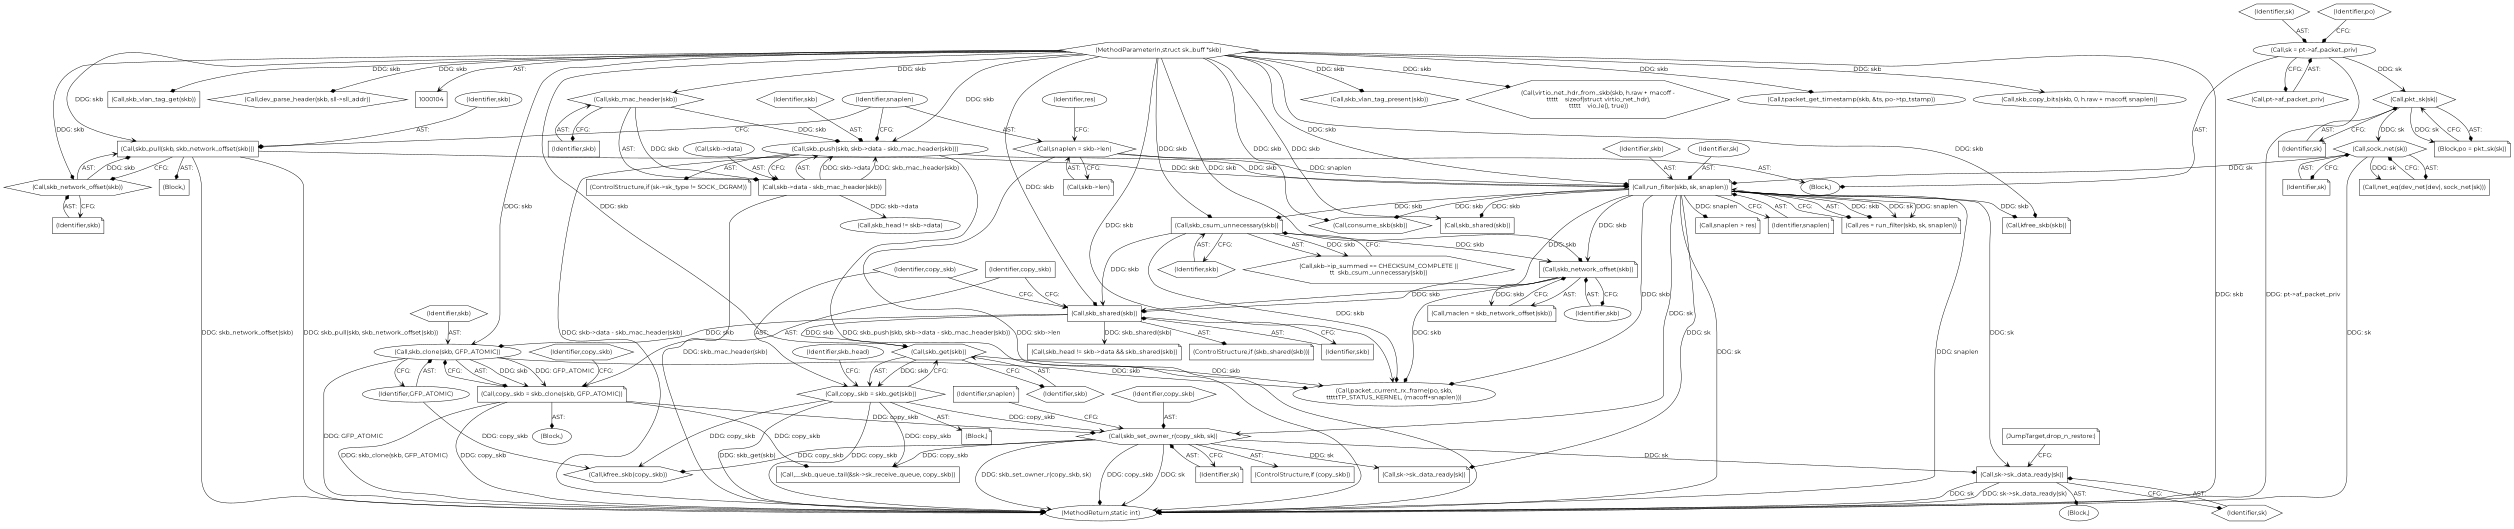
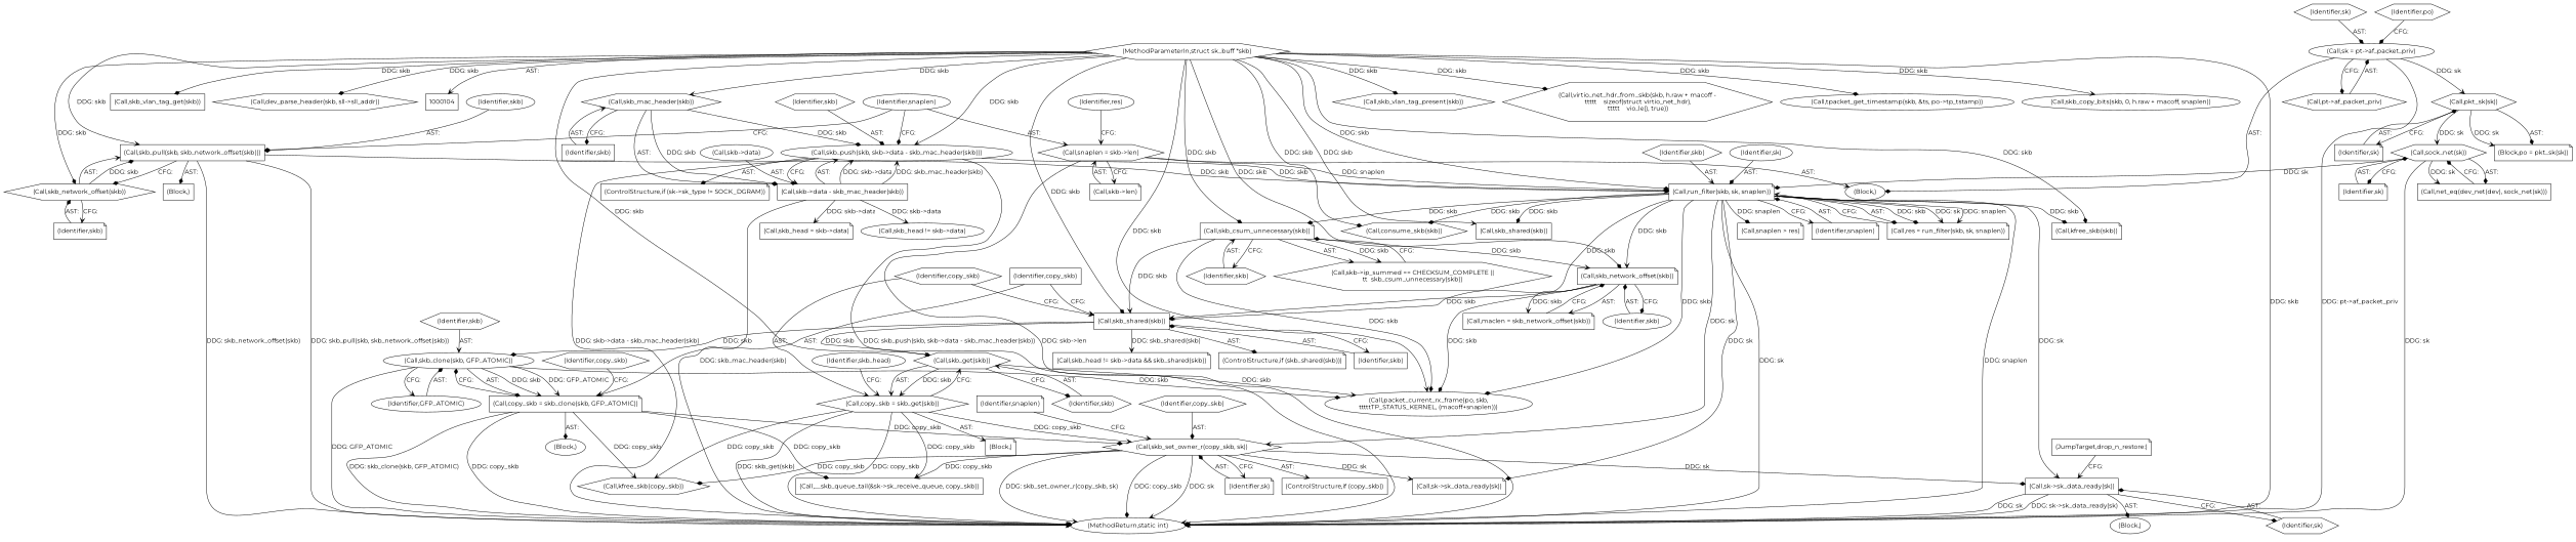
  digraph {
    fontname=Montserrat
    node [fontname=Montserrat shape=hexagon]
    edge [arrowhead=diamond fontname=Montserrat]
    n1 [label="(Call,sk->sk_data_ready(sk))" shape=box]
    n2 [label="(Block,)" shape=ellipse]
    n3 [label="(Identifier,sk)"]
    n4 [label="(MethodReturn,static int)" shape=ellipse]
    n5 [label="(Call,run_filter(skb, sk, snaplen))" shape=note]
    n6 [label="(Call,skb_set_owner_r(copy_skb, sk))"]
    n7 [label="(Call,skb_shared(skb))" shape=box]
    n8 [label="(Call,skb_csum_unnecessary(skb))" shape=note]
    n9 [label="(Call,skb_network_offset(skb))" shape=note]
    n10 [label="(Call,snaplen > res)" shape=note]
    n11 [label="(Call,kfree_skb(skb))" shape=note]
    n12 [label="(Call,skb_shared(skb))" shape=box]
    n13 [label="(Call,packet_current_rx_frame(po, skb,\n\t\t\t\t\tTP_STATUS_KERNEL, (macoff+snaplen)))" shape=ellipse]
    n14 [label="(Call,sk->sk_data_ready(sk))" shape=note]
    n15 [label="(Identifier,snaplen)" shape=note]
    n16 [label="(Call,consume_skb(skb))"]
    n17 [label="(Call,res = run_filter(skb, sk, snaplen))" shape=note]
    n18 [label="(Call,__skb_queue_tail(&sk->sk_receive_queue, copy_skb))" shape=box]
    n19 [label="(Identifier,sk)" shape=note]
    n20 [label="(Call,kfree_skb(copy_skb))"]
    n21 [label="(ControlStructure,if (copy_skb))" shape=box]
    n22 [label="(Call,skb_get(skb))"]
    n23 [label="(Call,skb_clone(skb, GFP_ATOMIC))" shape=ellipse]
    n24 [label="(Call,skb_head != skb->data && skb_shared(skb))" shape=note]
    n25 [label="(ControlStructure,if (skb_shared(skb)))" shape=note]
    n26 [label="(Identifier,skb)" shape=box]
    n27 [label="(Call,skb->ip_summed == CHECKSUM_COMPLETE ||\n\t\t  skb_csum_unnecessary(skb))"]
    n28 [label="(Identifier,skb)"]
    n29 [label="(Call,maclen = skb_network_offset(skb))" shape=note]
    n30 [label="(Identifier,skb)" shape=ellipse]
    n31 [label="(Call,skb_push(skb, skb->data - skb_mac_header(skb)))" shape=ellipse]
    n32 [label="(Call,skb->data - skb_mac_header(skb))" shape=box]
    n33 [label="(ControlStructure,if (sk->sk_type != SOCK_DGRAM))" shape=note]
+   n34 [label="(Call,skb_head = skb->data)" shape=note]
    n35 [label="(Call,skb_head != skb->data)" shape=ellipse]
    n36 [label="(Call,skb_mac_header(skb))"]
    n37 [label="(Identifier,skb)" shape=box]
    n38 [label="(MethodParameterIn,struct sk_buff *skb)"]
    n39 [label="(Call,skb_pull(skb, skb_network_offset(skb)))" shape=box]
    n40 [label="(Call,skb_network_offset(skb))"]
    n41 [label="(Call,skb_vlan_tag_present(skb))"]
    n42 [label="(Call,virtio_net_hdr_from_skb(skb, h.raw + macoff -\n \t\t\t\t\t    sizeof(struct virtio_net_hdr),\n \t\t\t\t\t    vio_le(), true))"]
    n43 [label="(Call,tpacket_get_timestamp(skb, &ts, po->tp_tstamp))" shape=ellipse]
    n44 [label="(Call,skb_copy_bits(skb, 0, h.raw + macoff, snaplen))" shape=ellipse]
    n45 [label="(Call,skb_vlan_tag_get(skb))" shape=box]
    n46 [label="(Call,dev_parse_header(skb, sll->sll_addr))"]
    1000104 [shape=box]
    n48 [label="(Block,)" shape=box]
    n49 [label="(Identifier,skb)" shape=note]
    n50 [label="(Call,copy_skb = skb_get(skb))"]
    n51 [label="(Identifier,skb)"]
    n52 [label="(Call,copy_skb = skb_clone(skb, GFP_ATOMIC))" shape=note]
    n53 [label="(Identifier,GFP_ATOMIC)" shape=ellipse]
    n54 [label="(Call,sock_net(sk))"]
    n55 [label="(Call,net_eq(dev_net(dev), sock_net(sk)))" shape=box]
    n56 [label="(Identifier,sk)" shape=note]
    n57 [label="(Call,pkt_sk(sk))"]
    n58 [label="(Identifier,sk)" shape=note]
    n59 [label="(Block,po = pkt_sk(sk))" shape=note]
    n60 [label="(Call,sk = pt->af_packet_priv)" shape=ellipse]
    n61 [label="(Block,)" shape=ellipse]
    n62 [label="(Call,pt->af_packet_priv)"]
    n63 [label="(Call,snaplen = skb->len)"]
    n64 [label="(Call,skb->len)" shape=note]
    n65 [label="(Block,)" shape=note]
    n66 [label="(Block,)" shape=ellipse]
    n67 [label="(Identifier,sk)"]
    n68 [label="(Identifier,po)"]
    n69 [label="(Identifier,skb)"]
    n70 [label="(Call,skb->data)" shape=ellipse]
    n71 [label="(Identifier,copy_skb)"]
    n72 [label="(Identifier,sk)" shape=ellipse]
    n73 [label="(Identifier,res)" shape=ellipse]
    n74 [label="(Identifier,skb)"]
    n75 [label="(Identifier,copy_skb)"]
    n76 [label="(Identifier,skb)"]
    n77 [label="(Identifier,copy_skb)" shape=box]
    n78 [label="(Identifier,snaplen)" shape=ellipse]
    n79 [label="(Identifier,copy_skb)"]
    n80 [label="(JumpTarget,drop_n_restore:)" shape=note]
    n81 [label="(Identifier,skb)" shape=ellipse]
    n82 [label="(Identifier,snaplen)" shape=note]
    n83 [label="(Identifier,skb_head)" shape=ellipse]
    n1 -> n2 [label="AST: "]
    n1 -> n3 [label="CFG: "]
    n1 -> n4 [label="DDG: sk"]
    n1 -> n4 [label="DDG: sk->sk_data_ready(sk)"]
    n3 -> n1 [label="AST: "]
    n5 -> n1 [arrowhead=vee label="DDG: sk"]
    n5 -> n4 [arrowhead=vee label="DDG: sk"]
    n5 -> n4 [label="DDG: snaplen"]
    n5 -> n6 [arrowhead=vee label="DDG: sk"]
    n5 -> n7 [arrowhead=vee label="DDG: skb"]
    n5 -> n8 [label="DDG: skb"]
    n5 -> n9 [arrowhead=vee label="DDG: skb"]
    n5 -> n10 [label="DDG: snaplen"]
    n5 -> n11 [label="DDG: skb"]
    n5 -> n12 [label="DDG: skb"]
    n5 -> n13 [label="DDG: skb"]
    n5 -> n14 [label="DDG: sk"]
    n5 -> n15 [arrowhead=vee label="CFG: "]
    n5 -> n16 [label="DDG: skb"]
    n5 -> n17 [label="AST: "]
    n5 -> n17 [label="DDG: skb"]
    n5 -> n17 [arrowhead=vee label="DDG: sk"]
    n5 -> n17 [arrowhead=vee label="DDG: snaplen"]
    n6 -> n1 [label="DDG: sk"]
    n6 -> n4 [arrowhead=vee label="DDG: skb_set_owner_r(copy_skb, sk)"]
    n6 -> n4 [label="DDG: copy_skb"]
    n6 -> n4 [arrowhead=vee label="DDG: sk"]
    n6 -> n14 [arrowhead=vee label="DDG: sk"]
    n6 -> n18 [arrowhead=vee label="DDG: copy_skb"]
    n6 -> n19 [arrowhead=vee label="CFG: "]
    n6 -> n20 [label="DDG: copy_skb"]
    n6 -> n21 [arrowhead=vee label="AST: "]
    n7 -> n22 [arrowhead=vee label="DDG: skb"]
    n7 -> n23 [label="DDG: skb"]
    n7 -> n24 [arrowhead=vee label="DDG: skb_shared(skb)"]
    n7 -> n25 [label="AST: "]
    n7 -> n26 [arrowhead=vee label="CFG: "]
    n8 -> n7 [arrowhead=vee label="DDG: skb"]
    n8 -> n9 [arrowhead=vee label="DDG: skb"]
    n8 -> n13 [label="DDG: skb"]
    n8 -> n27 [arrowhead=vee label="AST: "]
    n8 -> n27 [arrowhead=vee label="DDG: skb"]
    n8 -> n28 [arrowhead=vee label="CFG: "]
    n9 -> n7 [label="DDG: skb"]
    n9 -> n13 [label="DDG: skb"]
    n9 -> n29 [arrowhead=vee label="AST: "]
    n9 -> n29 [arrowhead=vee label="DDG: skb"]
    n9 -> n30 [label="CFG: "]
    n15 -> n5 [label="AST: "]
    n17 -> n5 [arrowhead=vee label="CFG: "]
    n19 -> n6 [label="AST: "]
    n22 -> n13 [arrowhead=vee label="DDG: skb"]
    n22 -> n50 [arrowhead=vee label="AST: "]
    n22 -> n50 [arrowhead=vee label="DDG: skb"]
    n22 -> n51 [label="CFG: "]
    n23 -> n4 [arrowhead=vee label="DDG: GFP_ATOMIC"]
    n23 -> n13 [label="DDG: skb"]
    n23 -> n52 [label="AST: "]
    n23 -> n52 [arrowhead=vee label="DDG: skb"]
    n23 -> n52 [arrowhead=vee label="DDG: GFP_ATOMIC"]
    n23 -> n53 [arrowhead=vee label="CFG: "]
    n26 -> n7 [label="AST: "]
    n27 -> n8 [label="CFG: "]
    n28 -> n8 [arrowhead=vee label="AST: "]
    n29 -> n9 [label="CFG: "]
    n30 -> n9 [label="AST: "]
    n31 -> n4 [label="DDG: skb->data - skb_mac_header(skb)"]
    n31 -> n4 [arrowhead=vee label="DDG: skb_push(skb, skb->data - skb_mac_header(skb))"]
    n31 -> n5 [arrowhead=vee label="DDG: skb"]
    n31 -> n32 [arrowhead=vee label="CFG: "]
    n31 -> n33 [label="AST: "]
    n32 -> n4 [arrowhead=vee label="DDG: skb_mac_header(skb)"]
    n32 -> n31 [arrowhead=vee label="AST: "]
    n32 -> n31 [arrowhead=vee label="DDG: skb->data"]
    n32 -> n31 [arrowhead=vee label="DDG: skb_mac_header(skb)"]
+   n32 -> n34 [arrowhead=vee label="DDG: skb->data"]
    n32 -> n35 [arrowhead=vee label="DDG: skb->data"]
    n36 -> n31 [label="DDG: skb"]
    n36 -> n32 [label="AST: "]
    n36 -> n32 [label="DDG: skb"]
    n36 -> n37 [label="CFG: "]
    n37 -> n36 [arrowhead=vee label="AST: "]
    n38 -> n4 [label="DDG: skb"]
    n38 -> n5 [label="DDG: skb"]
    n38 -> n7 [label="DDG: skb"]
    n38 -> n8 [label="DDG: skb"]
    n38 -> n9 [label="DDG: skb"]
    n38 -> n11 [label="DDG: skb"]
    n38 -> n12 [arrowhead=vee label="DDG: skb"]
    n38 -> n13 [arrowhead=vee label="DDG: skb"]
    n38 -> n16 [label="DDG: skb"]
    n38 -> n22 [label="DDG: skb"]
-   n38 -> n23 [arrowhead=vee label="DDG: skb"]
    n38 -> n31 [arrowhead=vee label="DDG: skb"]
    n38 -> n36 [arrowhead=vee label="DDG: skb"]
    n38 -> n39 [arrowhead=vee label="DDG: skb"]
    n38 -> n40 [label="DDG: skb"]
    n38 -> n41 [label="DDG: skb"]
    n38 -> n42 [label="DDG: skb"]
    n38 -> n43 [label="DDG: skb"]
    n38 -> n44 [arrowhead=vee label="DDG: skb"]
    n38 -> n45 [label="DDG: skb"]
    n38 -> n46 [label="DDG: skb"]
    n38 -> 1000104 [arrowhead=vee label="AST: "]
    n39 -> n4 [label="DDG: skb_pull(skb, skb_network_offset(skb))"]
    n39 -> n4 [arrowhead=vee label="DDG: skb_network_offset(skb)"]
    n39 -> n5 [label="DDG: skb"]
    n39 -> n40 [label="CFG: "]
    n39 -> n48 [label="AST: "]
    n40 -> n39 [arrowhead=vee label="AST: "]
    n40 -> n39 [label="DDG: skb"]
    n40 -> n49 [arrowhead=vee label="CFG: "]
    n49 -> n40 [label="AST: "]
    n50 -> n4 [label="DDG: skb_get(skb)"]
    n50 -> n4 [arrowhead=vee label="DDG: copy_skb"]
    n50 -> n6 [arrowhead=vee label="DDG: copy_skb"]
    n50 -> n18 [arrowhead=vee label="DDG: copy_skb"]
    n50 -> n20 [arrowhead=vee label="DDG: copy_skb"]
    n50 -> n22 [arrowhead=vee label="CFG: "]
    n50 -> n65 [arrowhead=vee label="AST: "]
    n51 -> n22 [arrowhead=vee label="AST: "]
    n52 -> n4 [label="DDG: skb_clone(skb, GFP_ATOMIC)"]
    n52 -> n4 [label="DDG: copy_skb"]
    n52 -> n6 [label="DDG: copy_skb"]
    n52 -> n18 [label="DDG: copy_skb"]
-   n53 -> n20 [arrowhead=vee label="DDG: copy_skb"]
+   n52 -> n20 [arrowhead=vee label="DDG: copy_skb"]
    n52 -> n23 [label="CFG: "]
    n52 -> n66 [label="AST: "]
    n53 -> n23 [label="AST: "]
    n54 -> n4 [arrowhead=vee label="DDG: sk"]
    n54 -> n5 [label="DDG: sk"]
    n54 -> n55 [label="AST: "]
    n54 -> n55 [arrowhead=vee label="DDG: sk"]
    n54 -> n56 [label="CFG: "]
    n55 -> n54 [label="CFG: "]
    n56 -> n54 [label="AST: "]
    n57 -> n54 [arrowhead=vee label="DDG: sk"]
    n57 -> n58 [arrowhead=vee label="CFG: "]
    n57 -> n59 [label="AST: "]
    n57 -> n59 [arrowhead=vee label="DDG: sk"]
    n58 -> n57 [label="AST: "]
-   n59 -> n57 [arrowhead=vee label="CFG: "]
    n60 -> n4 [label="DDG: pt->af_packet_priv"]
    n60 -> n57 [arrowhead=vee label="DDG: sk"]
    n60 -> n61 [label="AST: "]
    n60 -> n62 [label="CFG: "]
    n62 -> n60 [label="AST: "]
    n63 -> n4 [arrowhead=vee label="DDG: skb->len"]
    n63 -> n5 [label="DDG: snaplen"]
    n63 -> n61 [arrowhead=vee label="AST: "]
    n63 -> n64 [arrowhead=vee label="CFG: "]
    n64 -> n63 [arrowhead=vee label="AST: "]
    n67 -> n60 [label="AST: "]
    n68 -> n60 [label="CFG: "]
    n69 -> n5 [arrowhead=vee label="AST: "]
    n70 -> n32 [label="AST: "]
    n71 -> n7 [arrowhead=vee label="CFG: "]
    n71 -> n50 [arrowhead=vee label="AST: "]
    n72 -> n5 [label="AST: "]
    n73 -> n63 [arrowhead=vee label="CFG: "]
    n74 -> n23 [arrowhead=vee label="AST: "]
    n75 -> n6 [label="AST: "]
    n76 -> n31 [label="AST: "]
    n77 -> n7 [arrowhead=vee label="CFG: "]
    n77 -> n52 [arrowhead=vee label="AST: "]
    n78 -> n31 [label="CFG: "]
    n78 -> n39 [label="CFG: "]
    n78 -> n63 [arrowhead=vee label="AST: "]
    n79 -> n52 [arrowhead=vee label="CFG: "]
    n80 -> n1 [arrowhead=vee label="CFG: "]
    n81 -> n39 [label="AST: "]
    n82 -> n6 [arrowhead=vee label="CFG: "]
    n83 -> n50 [arrowhead=vee label="CFG: "]
  }
